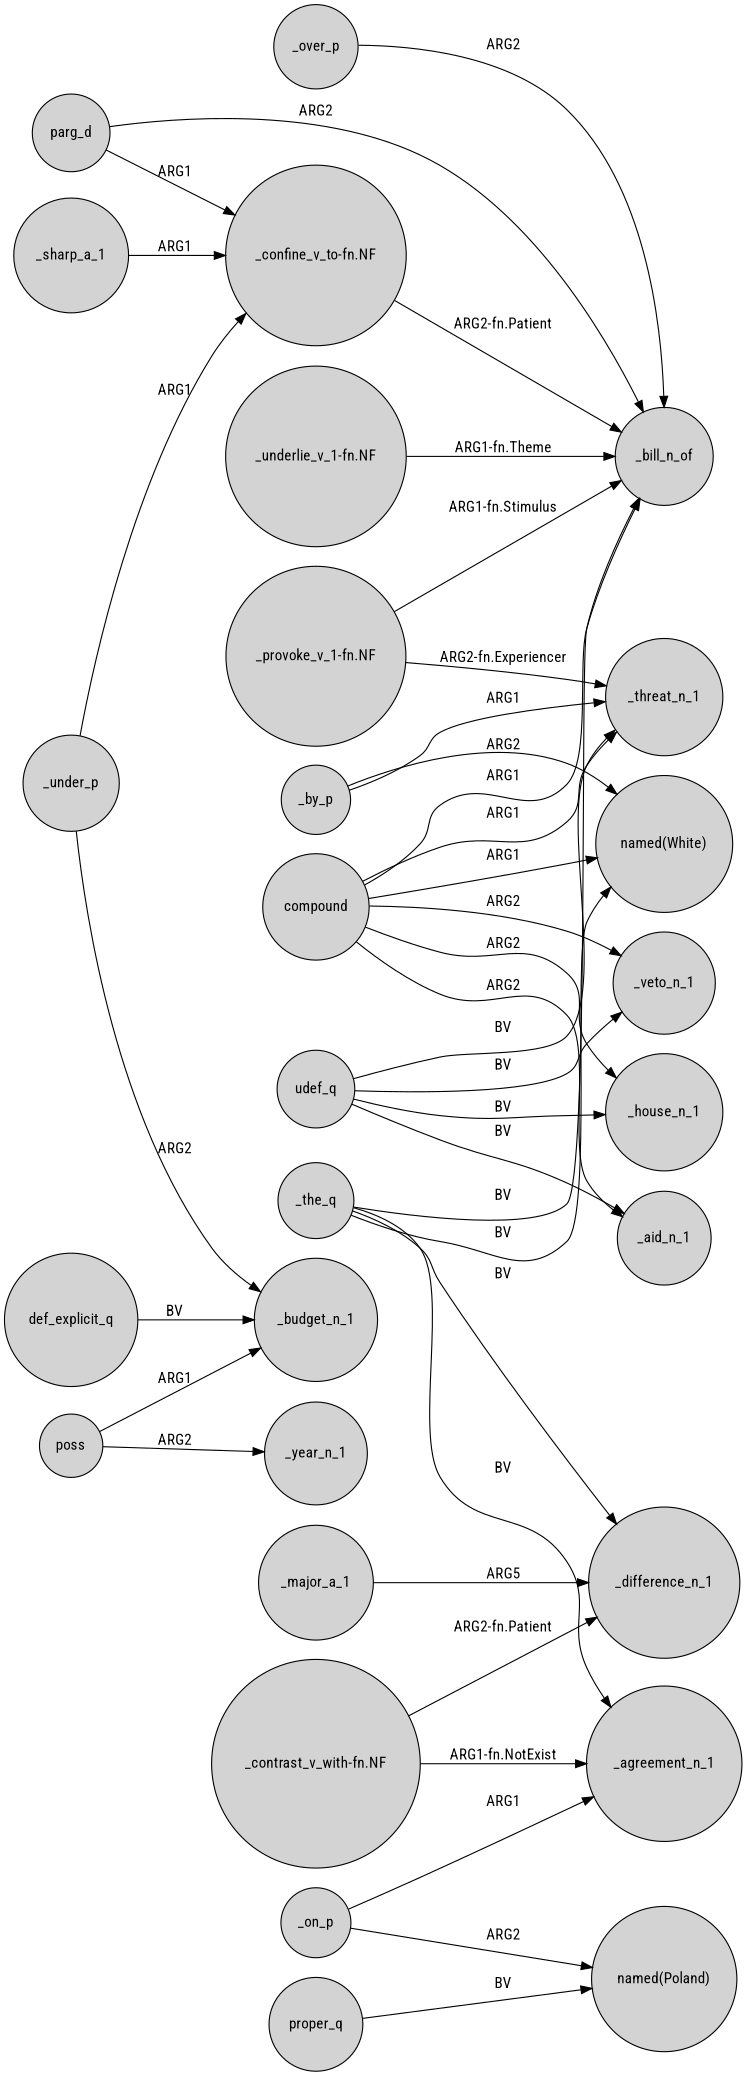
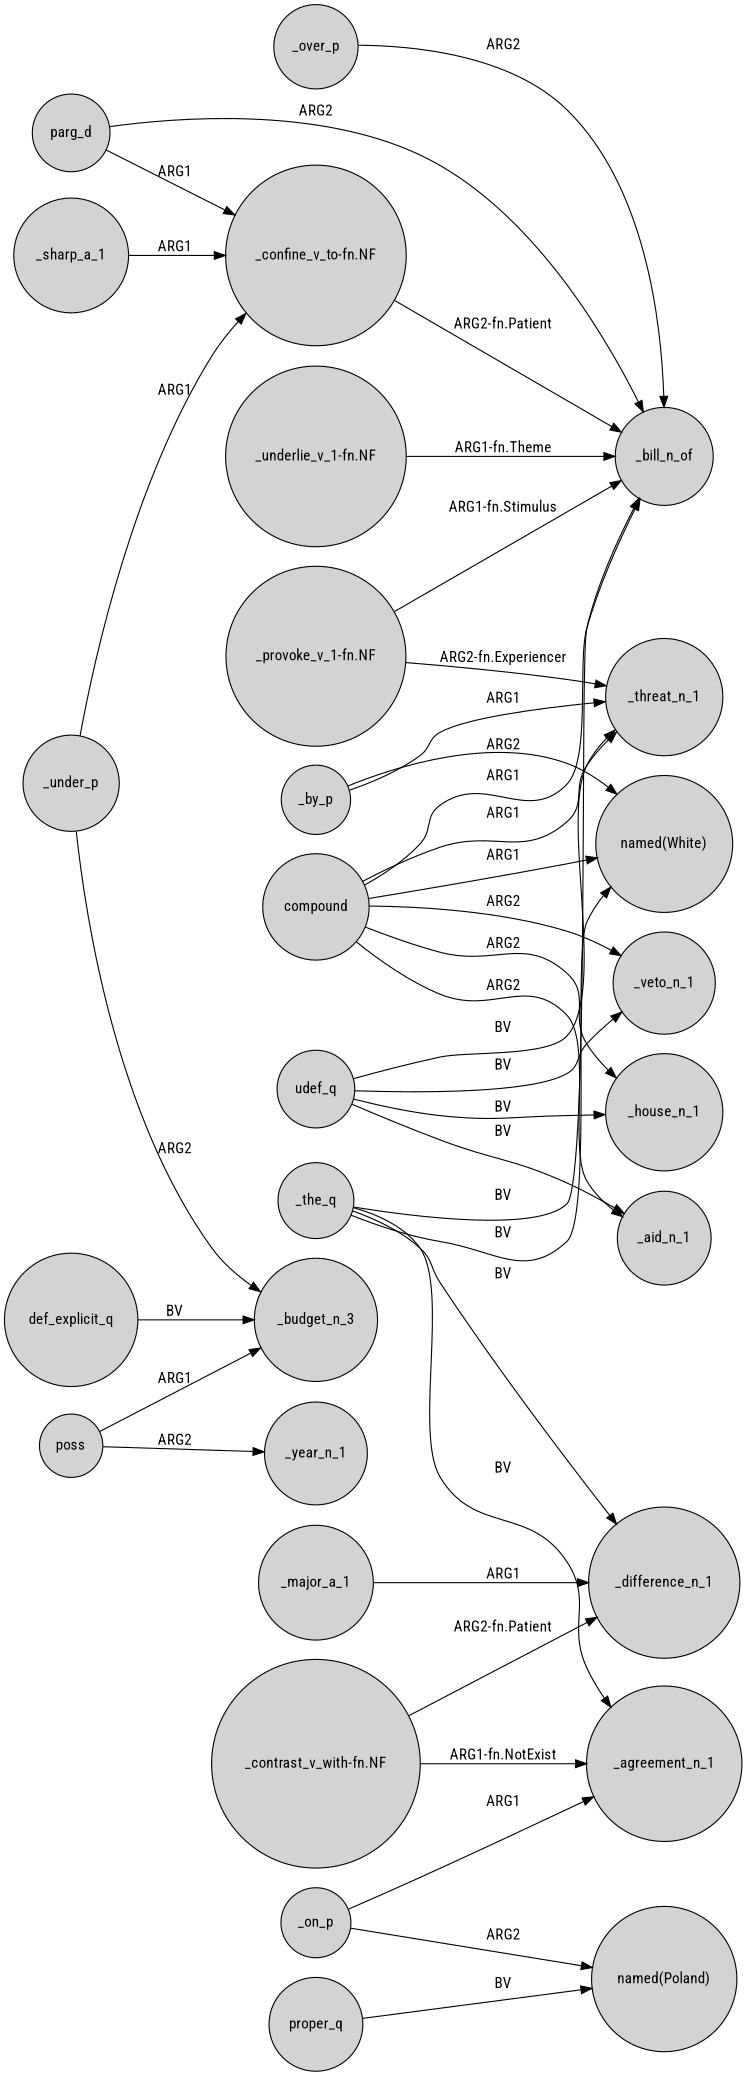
  digraph {
    fontname="Roboto Condensed"
    rankdir=LR
    node [fontname="Roboto Condensed" shape=circle style=filled]
    edge [fontname="Roboto Condensed"]
    _the_q
    _bill_n_of
    _difference_n_1
    _agreement_n_1
    "named(White)"
    udef_q
    _threat_n_1
    _house_n_1
    _veto_n_1
    _aid_n_1
    compound
    "_contrast_v_with-fn.NF"
    def_explicit_q
-   _budget_n_1
+   _budget_n_1 [label=_budget_n_3]
    _over_p
    "_provoke_v_1-fn.NF"
    parg_d
    "_confine_v_to-fn.NF"
    _sharp_a_1
    proper_q
    "named(Poland)"
    poss
    _year_n_1
    _under_p
    "_underlie_v_1-fn.NF"
    _major_a_1
    _on_p
    _by_p
    _the_q -> _bill_n_of [label=BV]
    _the_q -> _difference_n_1 [label=BV]
    _the_q -> _agreement_n_1 [label=BV]
    _the_q -> "named(White)" [label=BV]
    udef_q -> _threat_n_1 [label=BV]
    udef_q -> _house_n_1 [label=BV]
    udef_q -> _veto_n_1 [label=BV]
    udef_q -> _aid_n_1 [label=BV]
    compound -> _bill_n_of [label=ARG1]
    compound -> "named(White)" [label=ARG1]
    compound -> _threat_n_1 [label=ARG1]
    compound -> _house_n_1 [label=ARG2]
    compound -> _veto_n_1 [label=ARG2]
    compound -> _aid_n_1 [label=ARG2]
    "_contrast_v_with-fn.NF" -> _difference_n_1 [label="ARG2-fn.Patient"]
    "_contrast_v_with-fn.NF" -> _agreement_n_1 [label="ARG1-fn.NotExist"]
    def_explicit_q -> _budget_n_1 [label=BV]
    _over_p -> _bill_n_of [label=ARG2]
    "_provoke_v_1-fn.NF" -> _bill_n_of [label="ARG1-fn.Stimulus"]
    "_provoke_v_1-fn.NF" -> _threat_n_1 [label="ARG2-fn.Experiencer"]
    parg_d -> _bill_n_of [label=ARG2]
    parg_d -> "_confine_v_to-fn.NF" [label=ARG1]
    "_confine_v_to-fn.NF" -> _bill_n_of [label="ARG2-fn.Patient"]
    _sharp_a_1 -> "_confine_v_to-fn.NF" [label=ARG1]
    proper_q -> "named(Poland)" [label=BV]
    poss -> _budget_n_1 [label=ARG1]
    poss -> _year_n_1 [label=ARG2]
    _under_p -> _budget_n_1 [label=ARG2]
    _under_p -> "_confine_v_to-fn.NF" [label=ARG1]
    "_underlie_v_1-fn.NF" -> _bill_n_of [label="ARG1-fn.Theme"]
-   _major_a_1 -> _difference_n_1 [label=ARG5]
+   _major_a_1 -> _difference_n_1 [label=ARG1]
    _on_p -> _agreement_n_1 [label=ARG1]
    _on_p -> "named(Poland)" [label=ARG2]
    _by_p -> "named(White)" [label=ARG2]
    _by_p -> _threat_n_1 [label=ARG1]
  }
